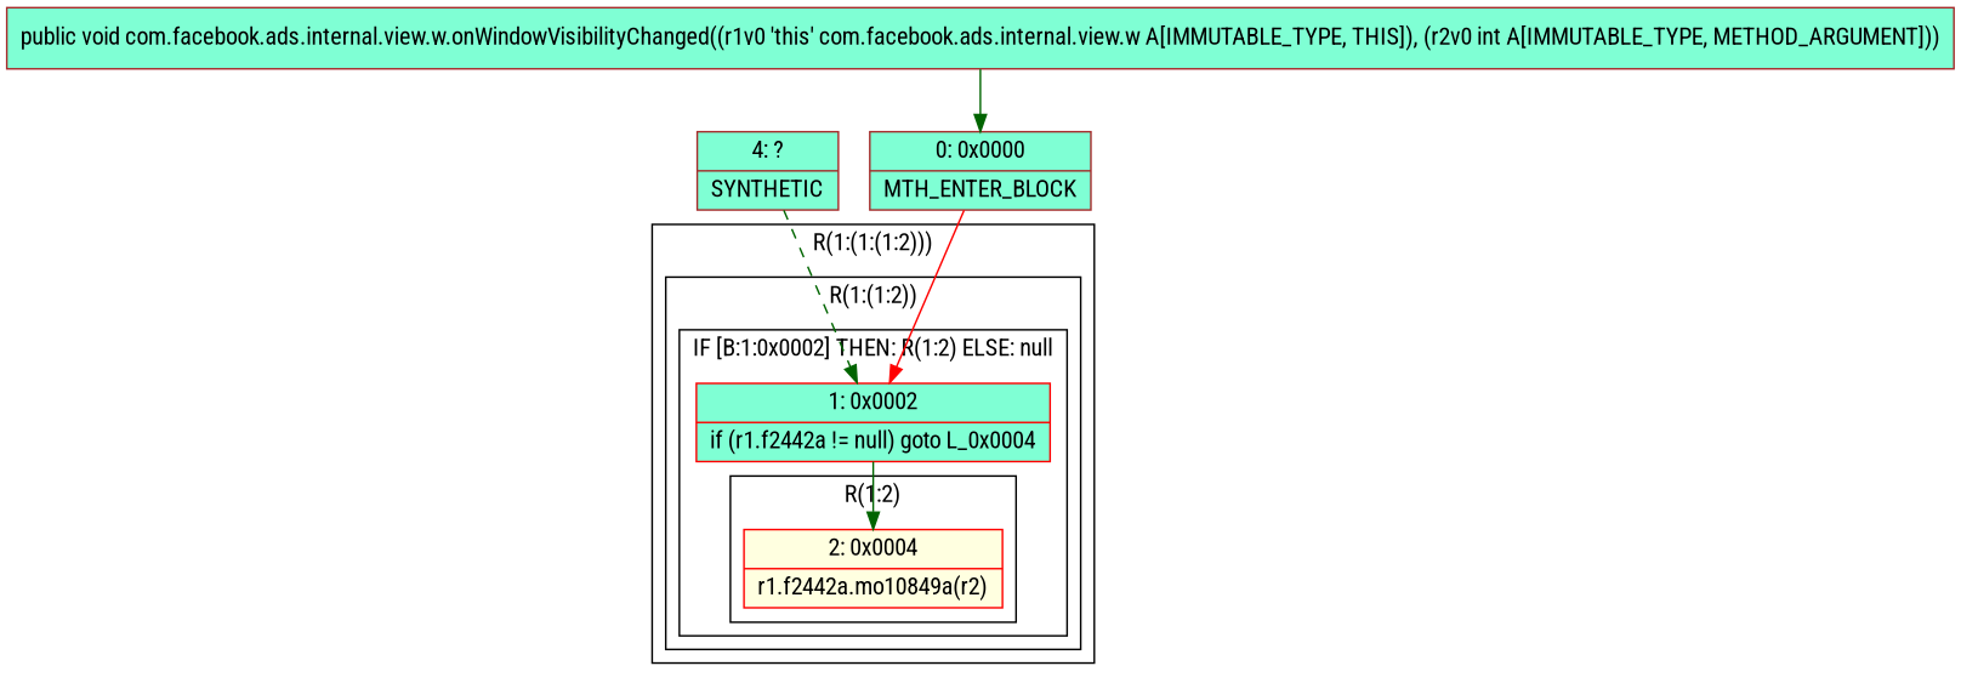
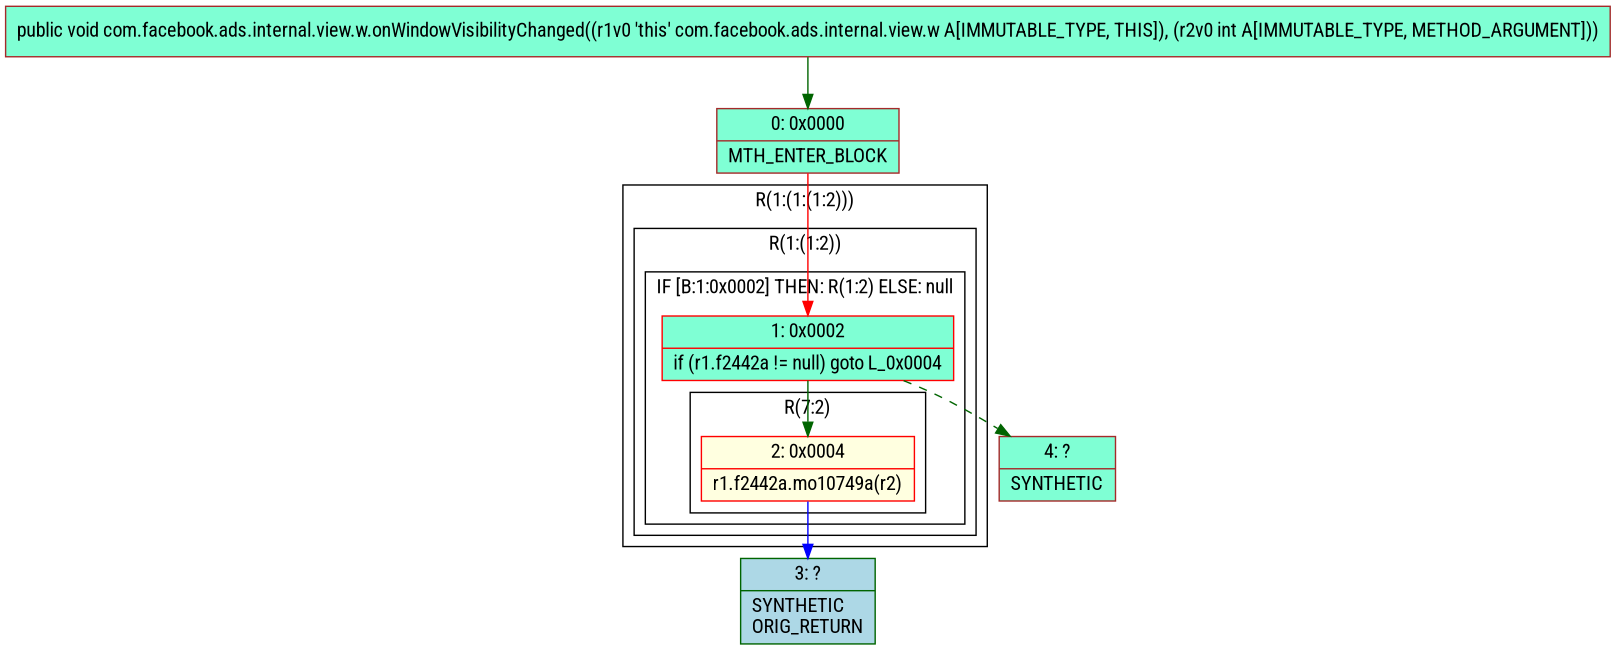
  digraph {
    fontname="Roboto Condensed"
    node [color=brown fillcolor=aquamarine fontname="Roboto Condensed" shape=record style=filled]
    edge [color=darkgreen fontname="Roboto Condensed"]
-   n1 [color=red fillcolor=lightyellow label="{2\:\ 0x0004|r1.f2442a.mo10849a(r2)\l}"]
+   n1 [color=red fillcolor=lightyellow label="{2\:\ 0x0004|r1.f2442a.mo10749a(r2)\l}"]
    n2 [color=red label="{1\:\ 0x0002|if (r1.f2442a != null) goto L_0x0004\l}"]
+   n3 [color=darkgreen fillcolor=lightblue label="{3\:\ ?|SYNTHETIC\lORIG_RETURN\l}"]
    n4 [label="{4\:\ ?|SYNTHETIC\l}"]
    n5 [label="{0\:\ 0x0000|MTH_ENTER_BLOCK\l}"]
    n6 [label="{public void com.facebook.ads.internal.view.w.onWindowVisibilityChanged((r1v0 'this' com.facebook.ads.internal.view.w A[IMMUTABLE_TYPE, THIS]), (r2v0 int A[IMMUTABLE_TYPE, METHOD_ARGUMENT])) }"]
    subgraph cluster_1 {
      label="R(1:(1:(1:2)))"
      subgraph cluster_2 {
        label="R(1:(1:2))"
        subgraph cluster_3 {
          label="IF [B:1:0x0002] THEN: R(1:2) ELSE: null"
          n2
          subgraph cluster_4 {
-           label="R(1:2)"
+           label="R(7:2)"
            n1
          }
        }
      }
    }
+   n1 -> n3 [color=blue]
    n2 -> n1
-   n4 -> n2 [style=dashed]
+   n2 -> n4 [style=dashed]
    n5 -> n2 [color=red]
    n6 -> n5
  }
